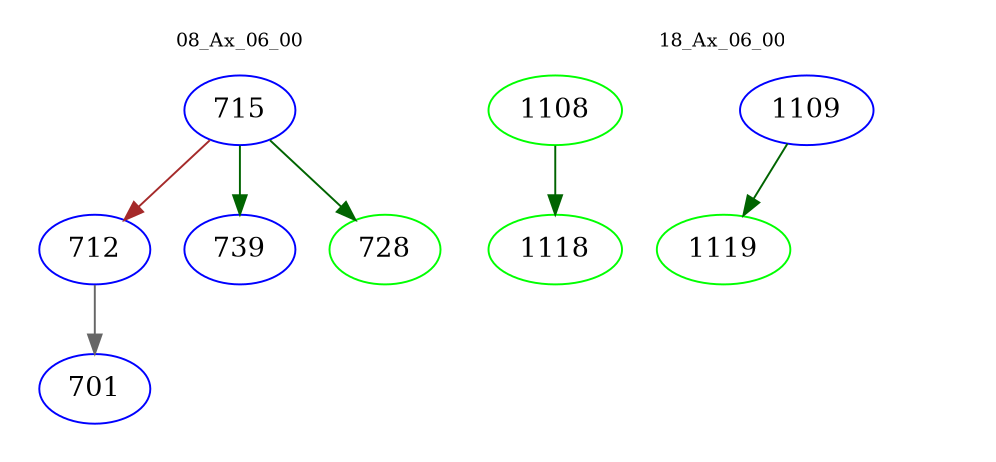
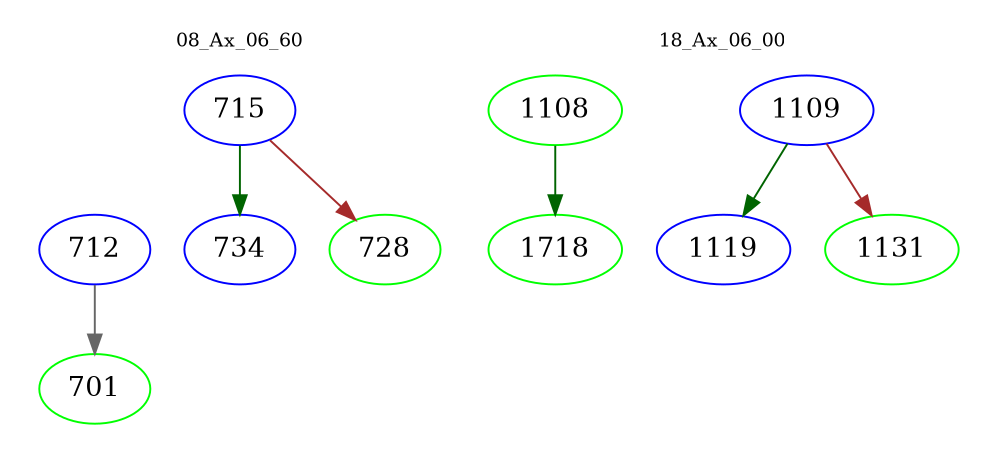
  digraph {
    node [color=blue]
    edge [color=darkgreen]
    n1 [label=715]
    n2 [label=712]
-   n3 [label=739]
+   n3 [label=734]
    n4 [color=green label=728]
-   n5 [label=701]
+   n5 [color=green label=701]
    n6 [label=1109]
    n7 [color=green label=1108]
-   n8 [color=green label=1119]
-   n10 [color=green label=1118]
+   n8 [label=1119]
+   n9 [color=green label=1131]
+   n10 [color=green label=1718]
    subgraph cluster_1 {
      color=white
      fontsize=10
-     label="08_Ax_06_00"
+     label="08_Ax_06_60"
      n1
      n2
      n3
      n4
      n5
    }
    subgraph cluster_2 {
      color=white
      fontsize=10
      label="18_Ax_06_00"
      n6
      n7
      n8
+     n9
      n10
    }
-   n1 -> n2 [color=brown]
    n1 -> n3
-   n1 -> n4
+   n1 -> n4 [color=brown]
    n2 -> n5 [color=gray40]
    n6 -> n8
+   n6 -> n9 [color=brown]
    n7 -> n10
  }
